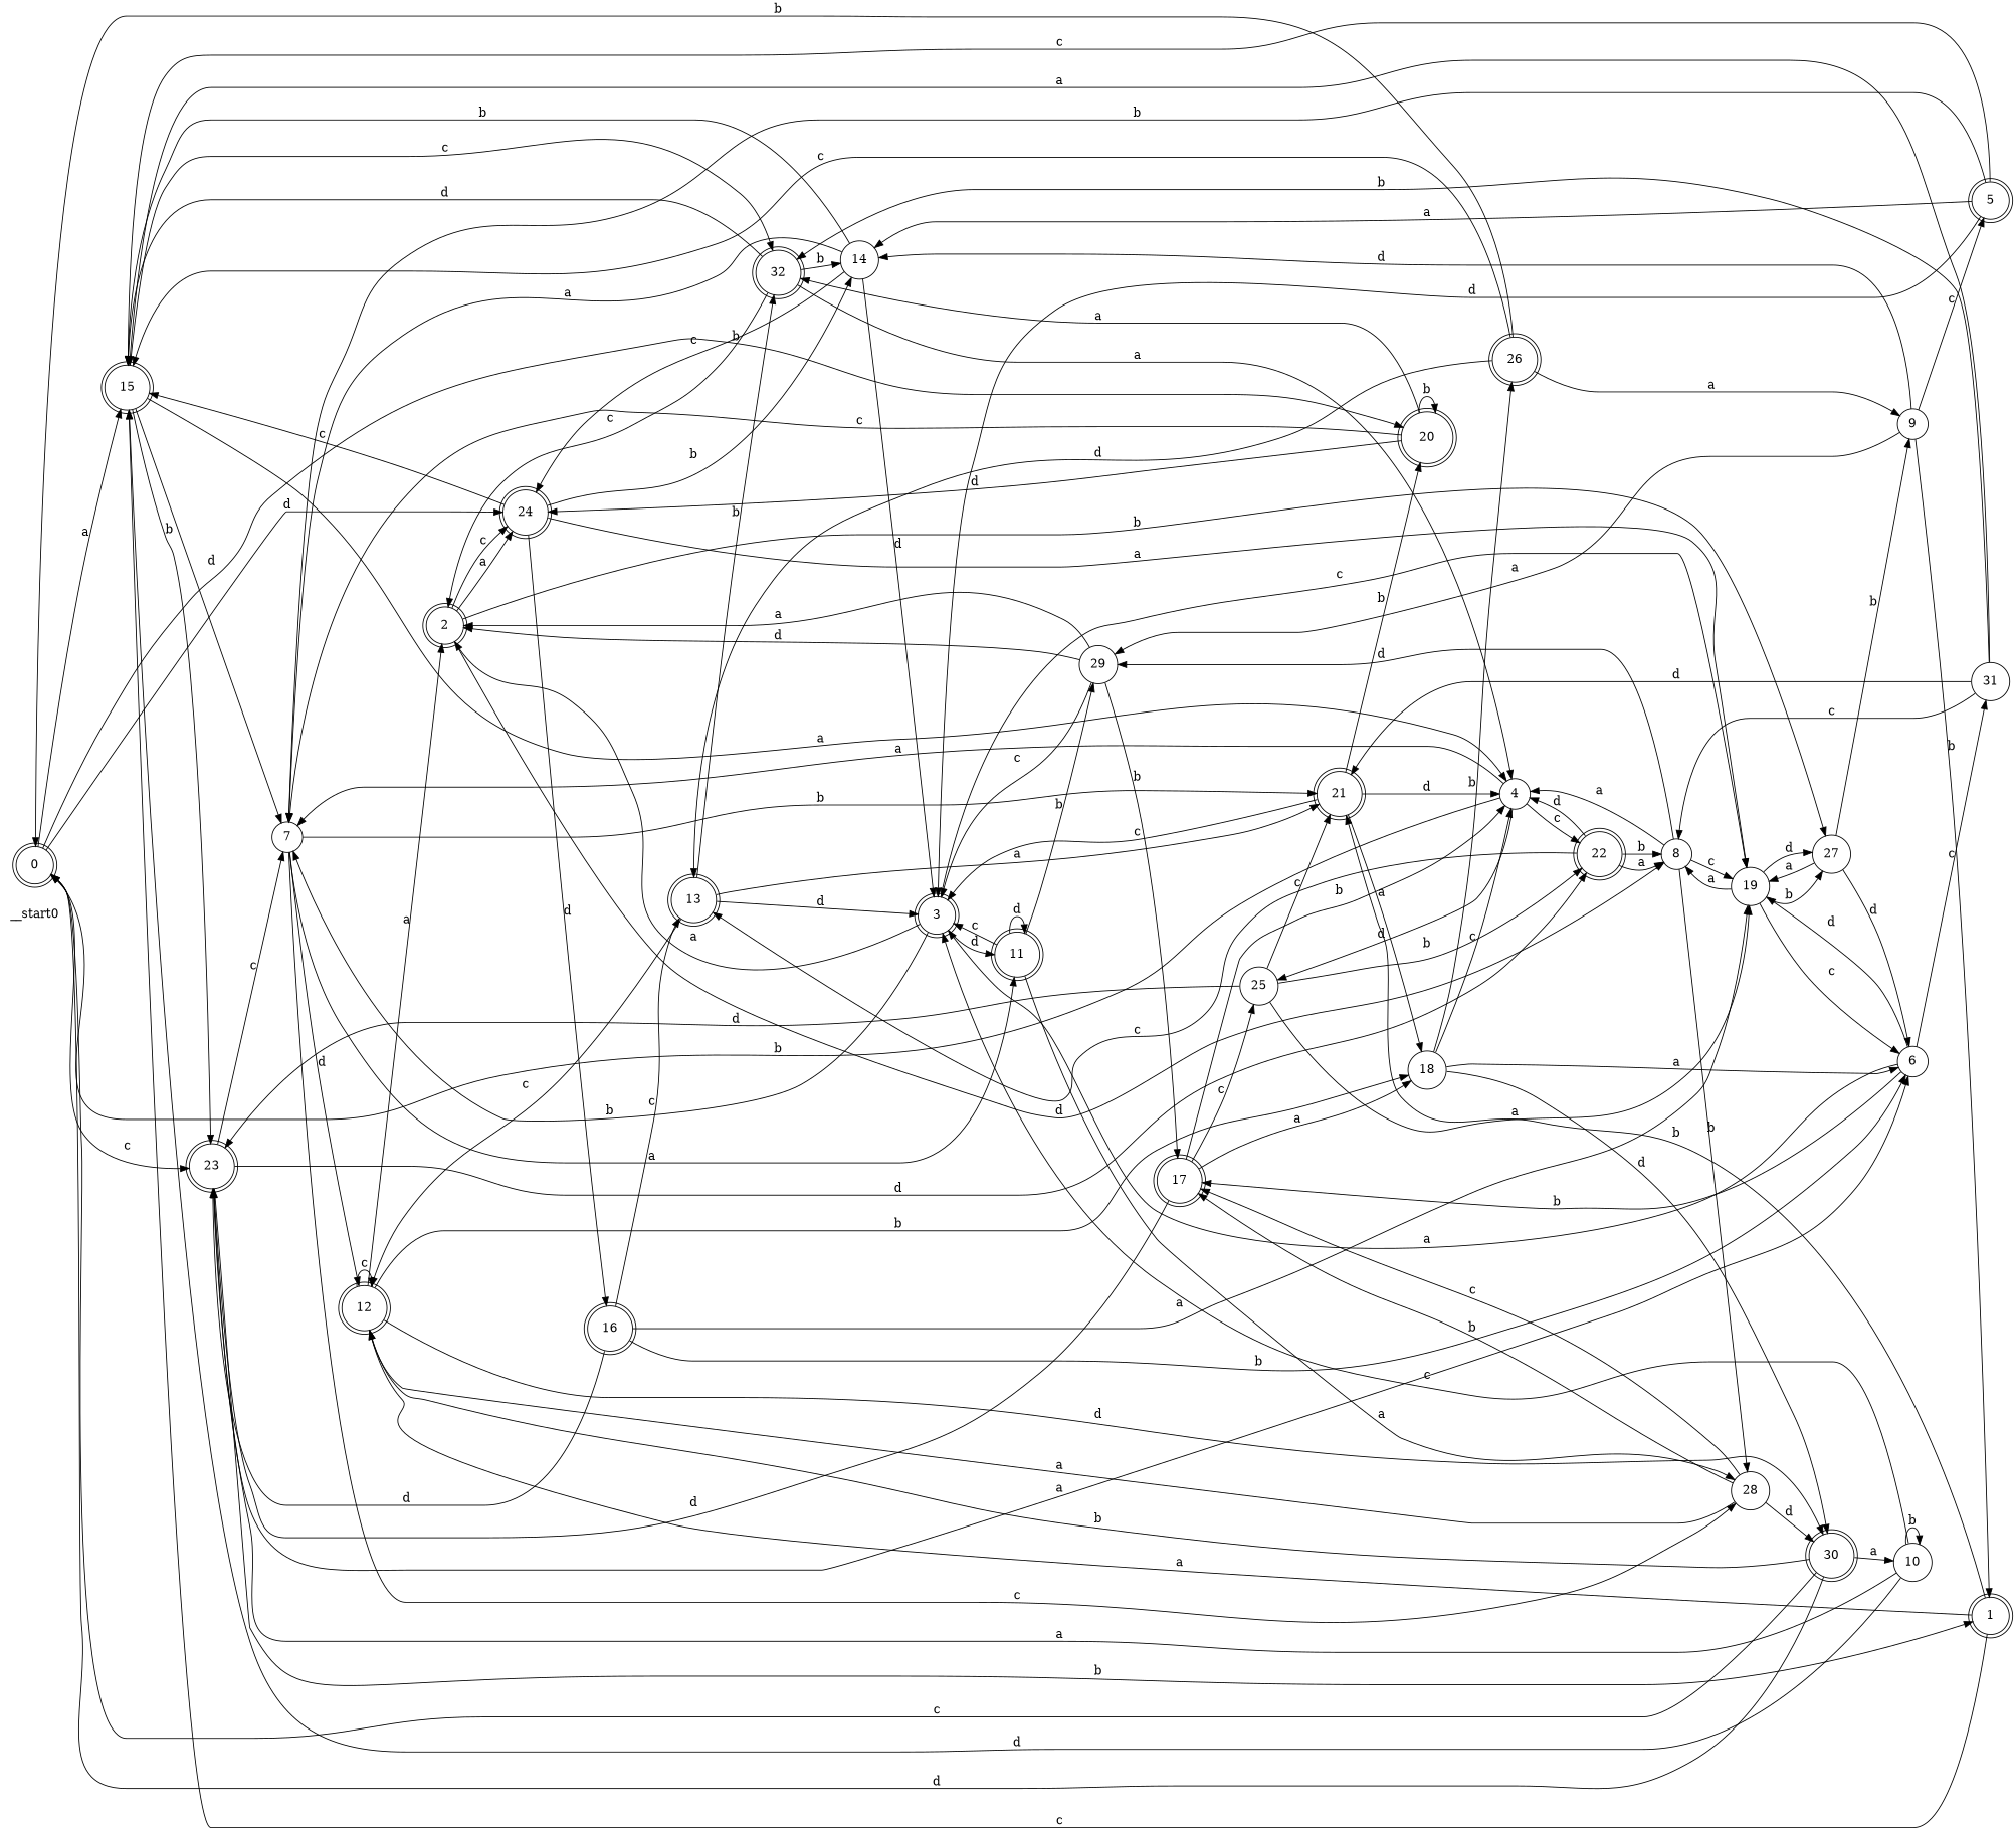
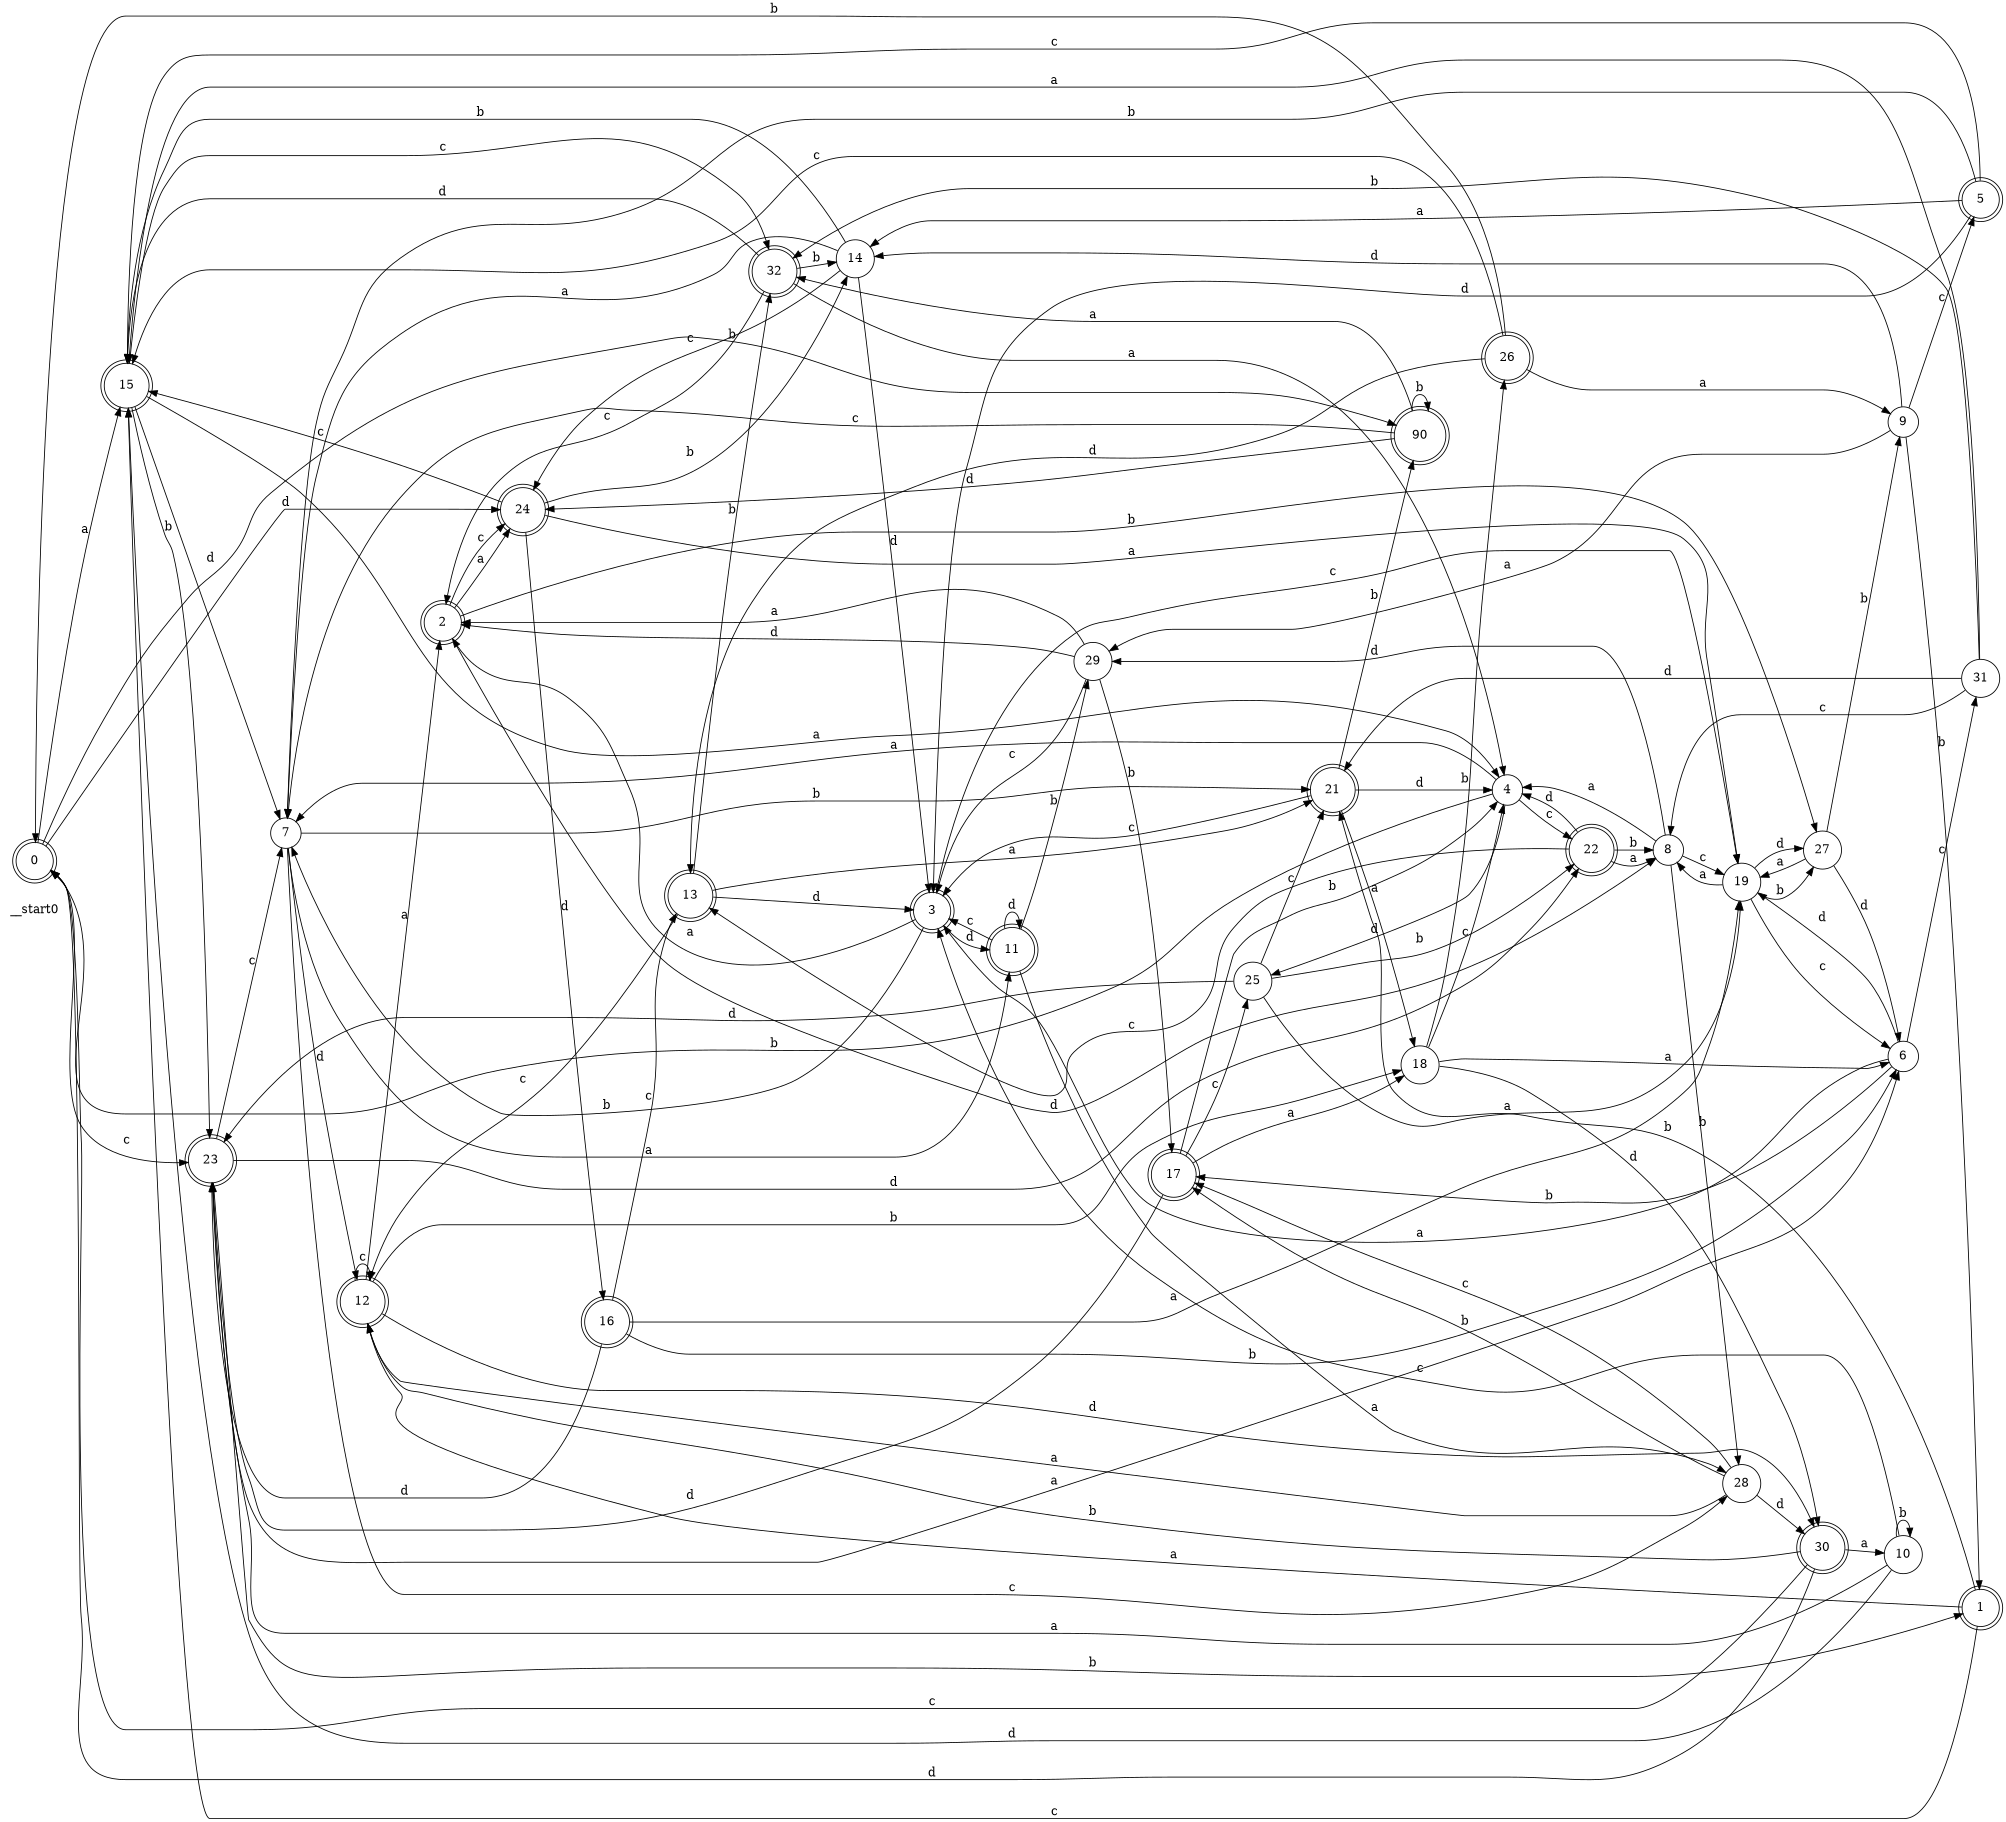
  digraph {
    rankdir=LR
    node [shape=doublecircle color=black fillcolor=white style="rounded,filled"]
    __start0 [shape=none color="" fillcolor="" style=""]
    n2 [label=0]
    n3 [label=15]
-   n4 [label=20]
+   n4 [label=90]
    n5 [label=23]
    n6 [label=24]
    n7 [label=7 shape=circle style=filled]
    n8 [label=4 shape=circle style=filled]
    n9 [label=32]
    n10 [label=1]
    n11 [label=22]
    n12 [label=6 shape=circle style=filled]
    n13 [label=19 shape=circle style=filled]
    n14 [label=14 shape=circle style=filled]
    n15 [label=16]
    n16 [label=12]
    n17 [label=21]
    n18 [label=9 shape=circle style=filled]
    n19 [label=5]
    n20 [label=29 shape=circle style=filled]
    n21 [label=2]
    n22 [label=18 shape=circle style=filled]
    n23 [label=30]
    n24 [label=3]
    n25 [label=8 shape=circle style=filled]
    n26 [label=27 shape=circle style=filled]
    n27 [label=28 shape=circle style=filled]
    n28 [label=11]
    n29 [label=25 shape=circle style=filled]
    n30 [label=13]
    n31 [label=17]
    n32 [label=31 shape=circle style=filled]
    n33 [label=10 shape=circle style=filled]
    n34 [label=26]
    n2 -> n3 [label=a]
    n2 -> n4 [label=b]
    n2 -> n5 [label=c]
    n2 -> n6 [label=d]
    n3 -> n5 [label=b]
    n3 -> n7 [label=d]
    n3 -> n8 [label=a]
    n3 -> n9 [label=c]
    n4 -> n4 [label=b]
    n4 -> n6 [label=d]
    n4 -> n7 [label=c]
    n4 -> n9 [label=a]
    n5 -> n7 [label=c]
    n5 -> n10 [label=b]
    n5 -> n11 [label=d]
    n5 -> n12 [label=a]
    n6 -> n3 [label=c]
    n6 -> n13 [label=a]
    n6 -> n14 [label=b]
    n6 -> n15 [label=d]
    n7 -> n16 [label=d]
    n7 -> n17 [label=b]
    n7 -> n27 [label=c]
    n7 -> n28 [label=a]
    n8 -> n2 [label=b]
    n8 -> n7 [label=a]
    n8 -> n11 [label=c]
    n8 -> n29 [label=d]
    n9 -> n3 [label=d]
    n9 -> n8 [label=a]
    n9 -> n14 [label=b]
    n9 -> n21 [label=c]
    n10 -> n3 [label=c]
    n10 -> n16 [label=a]
    n10 -> n17 [label=b]
    n11 -> n8 [label=d]
    n11 -> n25 [label=a]
    n11 -> n25 [label=b]
    n11 -> n30 [label=c]
    n12 -> n13 [label=d]
    n12 -> n24 [label=a]
    n12 -> n31 [label=b]
    n12 -> n32 [label=c]
    n13 -> n12 [label=c]
    n13 -> n25 [label=a]
    n13 -> n26 [label=b]
    n13 -> n26 [label=d]
    n14 -> n3 [label=b]
    n14 -> n6 [label=c]
    n14 -> n7 [label=a]
    n14 -> n24 [label=d]
    n15 -> n5 [label=d]
    n15 -> n12 [label=b]
    n15 -> n13 [label=a]
    n15 -> n30 [label=c]
    n16 -> n16 [label=c]
    n16 -> n21 [label=a]
    n16 -> n22 [label=b]
    n16 -> n23 [label=d]
    n17 -> n4 [label=b]
    n17 -> n8 [label=d]
    n17 -> n22 [label=a]
    n17 -> n24 [label=c]
    n18 -> n10 [label=b]
    n18 -> n14 [label=d]
    n18 -> n19 [label=c]
    n18 -> n20 [label=a]
    n19 -> n3 [label=c]
    n19 -> n7 [label=b]
    n19 -> n14 [label=a]
    n19 -> n24 [label=d]
    n20 -> n21 [label=a]
    n20 -> n21 [label=d]
    n20 -> n24 [label=c]
    n20 -> n31 [label=b]
    n21 -> n6 [label=a]
    n21 -> n6 [label=c]
    n21 -> n25 [label=d]
    n21 -> n26 [label=b]
    n22 -> n8 [label=c]
    n22 -> n12 [label=a]
    n22 -> n23 [label=d]
    n22 -> n34 [label=b]
    n23 -> n2 [label=c]
    n23 -> n2 [label=d]
    n23 -> n16 [label=b]
    n23 -> n33 [label=a]
    n24 -> n7 [label=b]
    n24 -> n13 [label=c]
    n24 -> n21 [label=a]
    n24 -> n28 [label=d]
    n25 -> n8 [label=a]
    n25 -> n13 [label=c]
    n25 -> n20 [label=d]
    n25 -> n27 [label=b]
    n26 -> n12 [label=d]
    n26 -> n13 [label=a]
    n26 -> n18 [label=b]
    n27 -> n16 [label=a]
    n27 -> n23 [label=d]
    n27 -> n31 [label=b]
    n27 -> n31 [label=c]
    n28 -> n20 [label=b]
    n28 -> n24 [label=c]
    n28 -> n27 [label=a]
    n28 -> n28 [label=d]
    n29 -> n5 [label=d]
    n29 -> n11 [label=b]
    n29 -> n13 [label=a]
    n29 -> n17 [label=c]
    n30 -> n9 [label=b]
    n30 -> n16 [label=c]
    n30 -> n17 [label=a]
    n30 -> n24 [label=d]
    n31 -> n5 [label=d]
    n31 -> n8 [label=b]
    n31 -> n22 [label=a]
    n31 -> n29 [label=c]
    n32 -> n3 [label=a]
    n32 -> n9 [label=b]
    n32 -> n17 [label=d]
    n32 -> n25 [label=c]
    n33 -> n3 [label=d]
    n33 -> n5 [label=a]
    n33 -> n24 [label=c]
    n33 -> n33 [label=b]
    n34 -> n2 [label=b]
    n34 -> n3 [label=c]
    n34 -> n18 [label=a]
    n34 -> n30 [label=d]
  }
